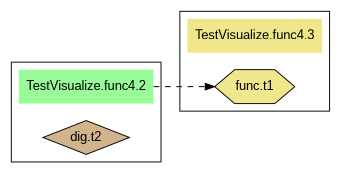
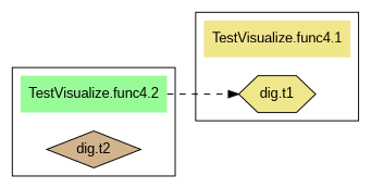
  digraph {
    compound=true
    rankdir=LR
    fontname="Liberation Sans"
    node [shape=plaintext style=filled fillcolor=khaki fontname="Liberation Sans"]
    n1 [label="TestVisualize.func4.2" fillcolor=palegreen]
    n2 [label="dig.t2" fillcolor=tan shape=diamond]
-   n3 [label="TestVisualize.func4.3"]
-   n4 [label="func.t1" shape=hexagon]
+   n3 [label="TestVisualize.func4.1"]
+   n4 [label="dig.t1" shape=hexagon]
    subgraph cluster_1 {
      n1
      n2
    }
    subgraph cluster_2 {
      n3
      n4
    }
    n1 -> n4 [style=dashed arrowhead=normal fontname="Liberation Sans"]
  }
